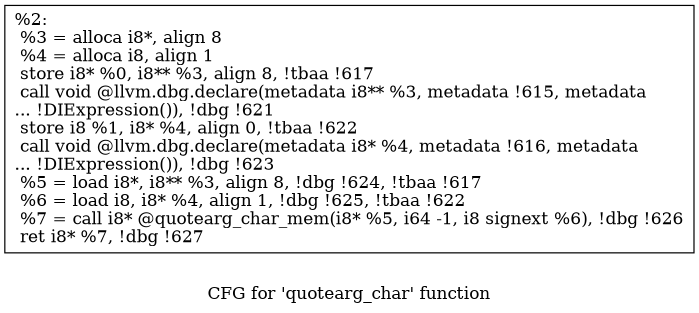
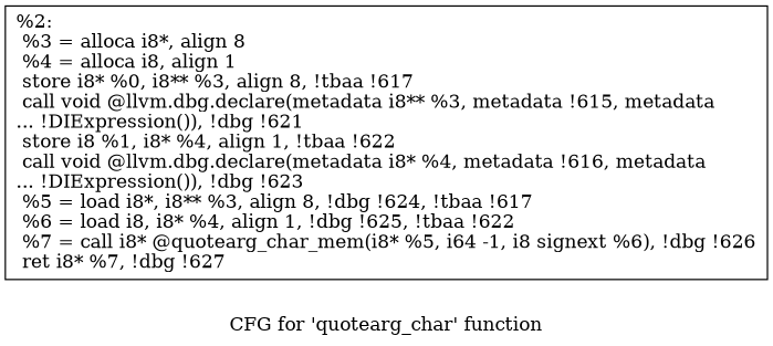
  digraph {
    label="CFG for 'quotearg_char' function"
-   n1 [label="{%2:\l  %3 = alloca i8*, align 8\l  %4 = alloca i8, align 1\l  store i8* %0, i8** %3, align 8, !tbaa !617\l  call void @llvm.dbg.declare(metadata i8** %3, metadata !615, metadata\l... !DIExpression()), !dbg !621\l  store i8 %1, i8* %4, align 0, !tbaa !622\l  call void @llvm.dbg.declare(metadata i8* %4, metadata !616, metadata\l... !DIExpression()), !dbg !623\l  %5 = load i8*, i8** %3, align 8, !dbg !624, !tbaa !617\l  %6 = load i8, i8* %4, align 1, !dbg !625, !tbaa !622\l  %7 = call i8* @quotearg_char_mem(i8* %5, i64 -1, i8 signext %6), !dbg !626\l  ret i8* %7, !dbg !627\l}" shape=record]
+   n1 [label="{%2:\l  %3 = alloca i8*, align 8\l  %4 = alloca i8, align 1\l  store i8* %0, i8** %3, align 8, !tbaa !617\l  call void @llvm.dbg.declare(metadata i8** %3, metadata !615, metadata\l... !DIExpression()), !dbg !621\l  store i8 %1, i8* %4, align 1, !tbaa !622\l  call void @llvm.dbg.declare(metadata i8* %4, metadata !616, metadata\l... !DIExpression()), !dbg !623\l  %5 = load i8*, i8** %3, align 8, !dbg !624, !tbaa !617\l  %6 = load i8, i8* %4, align 1, !dbg !625, !tbaa !622\l  %7 = call i8* @quotearg_char_mem(i8* %5, i64 -1, i8 signext %6), !dbg !626\l  ret i8* %7, !dbg !627\l}" shape=record]
  }
